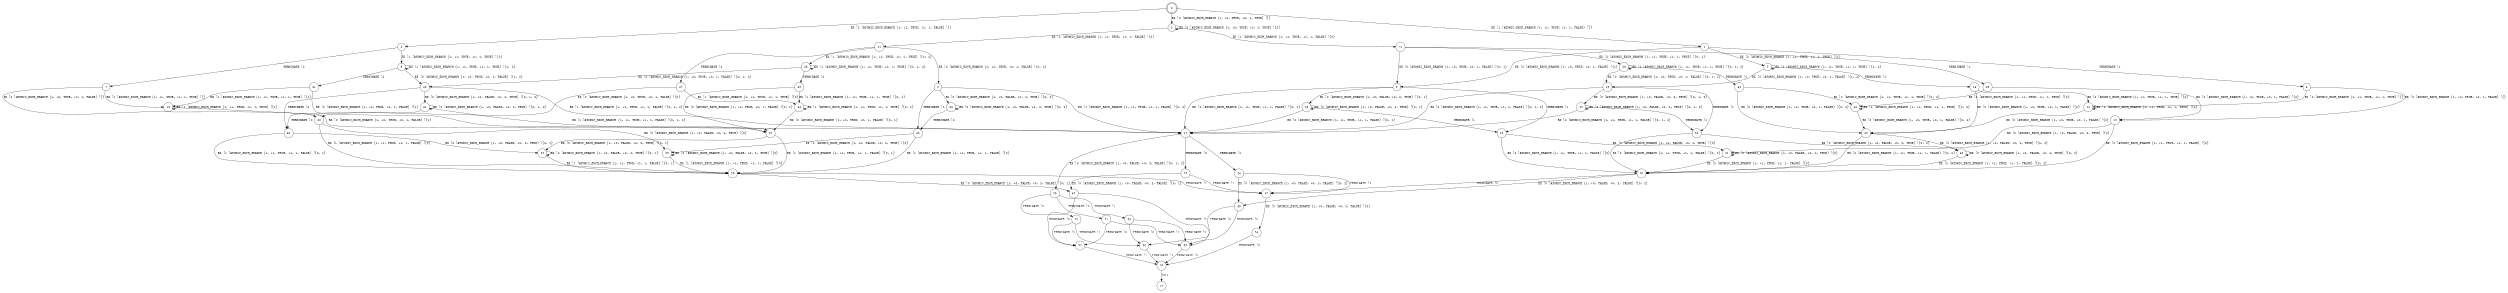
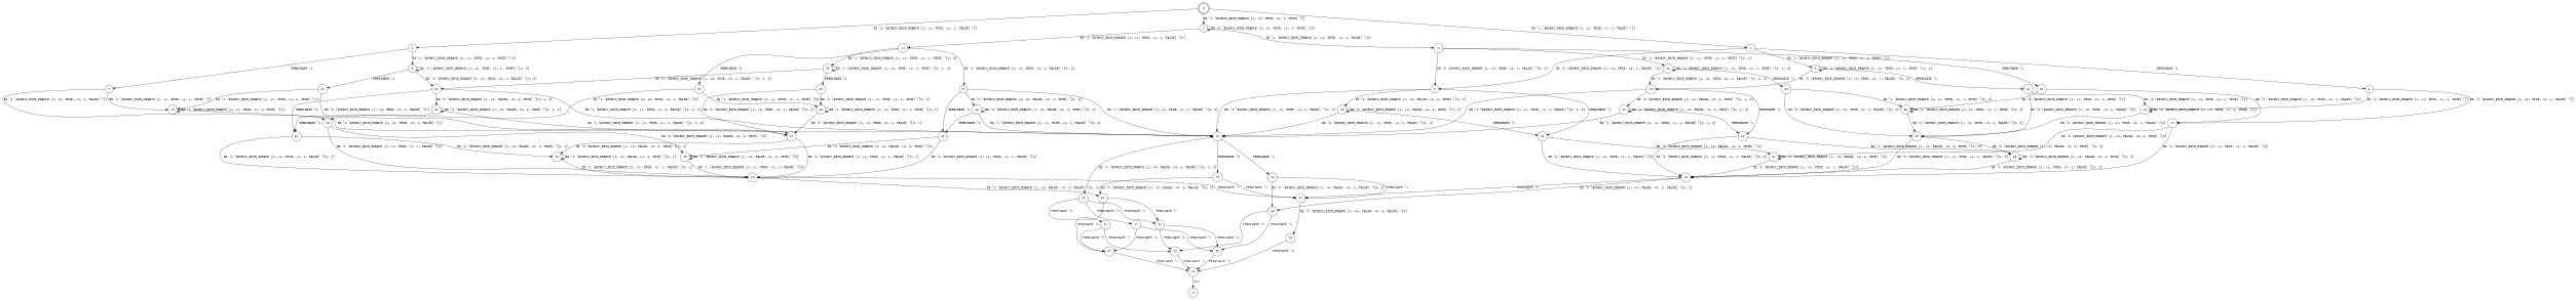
  digraph {
    fontname="Courier Prime"
    node [fontname="Courier Prime" shape=circle]
    edge [fontname="Courier Prime"]
    0 [peripheries=2]
    1
    2
    3
    4
    5
    6
    7
    8
    n10 [label=70]
    11
    12
    13
    14
    15
    16
    17
    18
    19
    20
    21
    22
    9
    23
    24
    25
    26
    27
    28
    29
    30
    31
    32
    33
    34
    35
    36
    37
    38
    39
    40
    41
    42
    43
    44
    45
    46
    47
    48
    49
    50
    51
    52
    53
    54
    n56 [label=85]
    56
    57
    58
    59
    0 -> 1 [label="EX !1 !ATOMIC_EXCH_BRANCH (1, +1, TRUE, +1, 1, FALSE) !{}"]
    0 -> 2 [label="EX !2 !ATOMIC_EXCH_BRANCH (1, +1, TRUE, +1, 1, FALSE) !{}"]
    0 -> 3 [label="EX !0 !ATOMIC_EXCH_BRANCH (1, +0, TRUE, +0, 1, TRUE) !{}"]
    1 -> 4 [label="TERMINATE !1"]
    1 -> 5 [label="EX !2 !ATOMIC_EXCH_BRANCH (1, +1, TRUE, +1, 1, TRUE) !{1}"]
    1 -> 6 [label="EX !0 !ATOMIC_EXCH_BRANCH (1, +0, TRUE, +0, 1, FALSE) !{1}"]
    2 -> 7 [label="TERMINATE !2"]
    2 -> 8 [label="EX !1 !ATOMIC_EXCH_BRANCH (1, +1, TRUE, +1, 1, TRUE) !{2}"]
    3 -> 3 [label="EX !0 !ATOMIC_EXCH_BRANCH (1, +0, TRUE, +0, 1, TRUE) !{0}"]
    3 -> n10 [label="EX !1 !ATOMIC_EXCH_BRANCH (1, +1, TRUE, +1, 1, FALSE) !{0}"]
    3 -> 11 [label="EX !2 !ATOMIC_EXCH_BRANCH (1, +1, TRUE, +1, 1, FALSE) !{0}"]
    4 -> 12 [label="EX !2 !ATOMIC_EXCH_BRANCH (1, +1, TRUE, +1, 1, TRUE) !{}"]
    4 -> 13 [label="EX !0 !ATOMIC_EXCH_BRANCH (1, +0, TRUE, +0, 1, FALSE) !{}"]
    5 -> 5 [label="EX !2 !ATOMIC_EXCH_BRANCH (1, +1, TRUE, +1, 1, TRUE) !{1, 2}"]
    5 -> 14 [label="TERMINATE !1"]
    5 -> 15 [label="EX !0 !ATOMIC_EXCH_BRANCH (1, +0, TRUE, +0, 1, FALSE) !{1, 2}"]
    6 -> 16 [label="TERMINATE !1"]
    6 -> 17 [label="EX !2 !ATOMIC_EXCH_BRANCH (1, +1, TRUE, +1, 1, FALSE) !{0, 1}"]
    6 -> 18 [label="EX !0 !ATOMIC_EXCH_BRANCH (1, +0, FALSE, +0, 2, TRUE) !{0, 1}"]
    7 -> 19 [label="EX !1 !ATOMIC_EXCH_BRANCH (1, +1, TRUE, +1, 1, TRUE) !{}"]
    7 -> 20 [label="EX !0 !ATOMIC_EXCH_BRANCH (1, +0, TRUE, +0, 1, FALSE) !{}"]
    8 -> 8 [label="EX !1 !ATOMIC_EXCH_BRANCH (1, +1, TRUE, +1, 1, TRUE) !{1, 2}"]
    8 -> 21 [label="TERMINATE !2"]
    8 -> 22 [label="EX !0 !ATOMIC_EXCH_BRANCH (1, +0, TRUE, +0, 1, FALSE) !{1, 2}"]
    n10 -> 6 [label="EX !0 !ATOMIC_EXCH_BRANCH (1, +0, TRUE, +0, 1, FALSE) !{0, 1}"]
    n10 -> 25 [label="TERMINATE !1"]
    n10 -> 26 [label="EX !2 !ATOMIC_EXCH_BRANCH (1, +1, TRUE, +1, 1, TRUE) !{0, 1}"]
    11 -> 9 [label="EX !0 !ATOMIC_EXCH_BRANCH (1, +0, TRUE, +0, 1, FALSE) !{0, 2}"]
    11 -> 27 [label="TERMINATE !2"]
    11 -> 28 [label="EX !1 !ATOMIC_EXCH_BRANCH (1, +1, TRUE, +1, 1, TRUE) !{0, 2}"]
    12 -> 12 [label="EX !2 !ATOMIC_EXCH_BRANCH (1, +1, TRUE, +1, 1, TRUE) !{2}"]
    12 -> 29 [label="EX !0 !ATOMIC_EXCH_BRANCH (1, +0, TRUE, +0, 1, FALSE) !{2}"]
    13 -> 30 [label="EX !2 !ATOMIC_EXCH_BRANCH (1, +1, TRUE, +1, 1, FALSE) !{0}"]
    13 -> 31 [label="EX !0 !ATOMIC_EXCH_BRANCH (1, +0, FALSE, +0, 2, TRUE) !{0}"]
    14 -> 12 [label="EX !2 !ATOMIC_EXCH_BRANCH (1, +1, TRUE, +1, 1, TRUE) !{2}"]
    14 -> 29 [label="EX !0 !ATOMIC_EXCH_BRANCH (1, +0, TRUE, +0, 1, FALSE) !{2}"]
    15 -> 17 [label="EX !2 !ATOMIC_EXCH_BRANCH (1, +1, TRUE, +1, 1, FALSE) !{0, 1, 2}"]
    15 -> 32 [label="TERMINATE !1"]
    15 -> 33 [label="EX !0 !ATOMIC_EXCH_BRANCH (1, +0, FALSE, +0, 2, TRUE) !{0, 1, 2}"]
    16 -> 30 [label="EX !2 !ATOMIC_EXCH_BRANCH (1, +1, TRUE, +1, 1, FALSE) !{0}"]
    16 -> 31 [label="EX !0 !ATOMIC_EXCH_BRANCH (1, +0, FALSE, +0, 2, TRUE) !{0}"]
    17 -> 34 [label="TERMINATE !1"]
    17 -> 35 [label="TERMINATE !2"]
    17 -> 36 [label="EX !0 !ATOMIC_EXCH_BRANCH (1, +0, FALSE, +0, 2, FALSE) !{0, 1, 2}"]
    18 -> 16 [label="TERMINATE !1"]
    18 -> 17 [label="EX !2 !ATOMIC_EXCH_BRANCH (1, +1, TRUE, +1, 1, FALSE) !{0, 1}"]
    18 -> 18 [label="EX !0 !ATOMIC_EXCH_BRANCH (1, +0, FALSE, +0, 2, TRUE) !{0, 1}"]
    19 -> 19 [label="EX !1 !ATOMIC_EXCH_BRANCH (1, +1, TRUE, +1, 1, TRUE) !{1}"]
    19 -> 37 [label="EX !0 !ATOMIC_EXCH_BRANCH (1, +0, TRUE, +0, 1, FALSE) !{1}"]
    20 -> 38 [label="EX !1 !ATOMIC_EXCH_BRANCH (1, +1, TRUE, +1, 1, FALSE) !{0}"]
    20 -> 39 [label="EX !0 !ATOMIC_EXCH_BRANCH (1, +0, FALSE, +0, 2, TRUE) !{0}"]
    21 -> 19 [label="EX !1 !ATOMIC_EXCH_BRANCH (1, +1, TRUE, +1, 1, TRUE) !{1}"]
    21 -> 37 [label="EX !0 !ATOMIC_EXCH_BRANCH (1, +0, TRUE, +0, 1, FALSE) !{1}"]
    22 -> 17 [label="EX !1 !ATOMIC_EXCH_BRANCH (1, +1, TRUE, +1, 1, FALSE) !{0, 1, 2}"]
    22 -> 40 [label="TERMINATE !2"]
    22 -> 41 [label="EX !0 !ATOMIC_EXCH_BRANCH (1, +0, FALSE, +0, 2, TRUE) !{0, 1, 2}"]
    9 -> 17 [label="EX !1 !ATOMIC_EXCH_BRANCH (1, +1, TRUE, +1, 1, FALSE) !{0, 2}"]
    9 -> 23 [label="TERMINATE !2"]
    9 -> 24 [label="EX !0 !ATOMIC_EXCH_BRANCH (1, +0, FALSE, +0, 2, TRUE) !{0, 2}"]
    23 -> 38 [label="EX !1 !ATOMIC_EXCH_BRANCH (1, +1, TRUE, +1, 1, FALSE) !{0}"]
    23 -> 39 [label="EX !0 !ATOMIC_EXCH_BRANCH (1, +0, FALSE, +0, 2, TRUE) !{0}"]
+   24 -> 17 [label="EX !1 !ATOMIC_EXCH_BRANCH (1, +1, TRUE, +1, 1, FALSE) !{0, 2}"]
    24 -> 23 [label="TERMINATE !2"]
    24 -> 24 [label="EX !0 !ATOMIC_EXCH_BRANCH (1, +0, FALSE, +0, 2, TRUE) !{0, 2}"]
    25 -> 13 [label="EX !0 !ATOMIC_EXCH_BRANCH (1, +0, TRUE, +0, 1, FALSE) !{0}"]
    25 -> 42 [label="EX !2 !ATOMIC_EXCH_BRANCH (1, +1, TRUE, +1, 1, TRUE) !{0}"]
    26 -> 15 [label="EX !0 !ATOMIC_EXCH_BRANCH (1, +0, TRUE, +0, 1, FALSE) !{0, 1, 2}"]
    26 -> 26 [label="EX !2 !ATOMIC_EXCH_BRANCH (1, +1, TRUE, +1, 1, TRUE) !{0, 1, 2}"]
    26 -> 43 [label="TERMINATE !1"]
    27 -> 20 [label="EX !0 !ATOMIC_EXCH_BRANCH (1, +0, TRUE, +0, 1, FALSE) !{0}"]
    27 -> 44 [label="EX !1 !ATOMIC_EXCH_BRANCH (1, +1, TRUE, +1, 1, TRUE) !{0}"]
    28 -> 22 [label="EX !0 !ATOMIC_EXCH_BRANCH (1, +0, TRUE, +0, 1, FALSE) !{0, 1, 2}"]
    28 -> 28 [label="EX !1 !ATOMIC_EXCH_BRANCH (1, +1, TRUE, +1, 1, TRUE) !{0, 1, 2}"]
    28 -> 45 [label="TERMINATE !2"]
    29 -> 30 [label="EX !2 !ATOMIC_EXCH_BRANCH (1, +1, TRUE, +1, 1, FALSE) !{0, 2}"]
    29 -> 46 [label="EX !0 !ATOMIC_EXCH_BRANCH (1, +0, FALSE, +0, 2, TRUE) !{0, 2}"]
    30 -> 47 [label="TERMINATE !2"]
    30 -> 48 [label="EX !0 !ATOMIC_EXCH_BRANCH (1, +0, FALSE, +0, 2, FALSE) !{0, 2}"]
    31 -> 30 [label="EX !2 !ATOMIC_EXCH_BRANCH (1, +1, TRUE, +1, 1, FALSE) !{0}"]
    31 -> 31 [label="EX !0 !ATOMIC_EXCH_BRANCH (1, +0, FALSE, +0, 2, TRUE) !{0}"]
    32 -> 30 [label="EX !2 !ATOMIC_EXCH_BRANCH (1, +1, TRUE, +1, 1, FALSE) !{0, 2}"]
    32 -> 46 [label="EX !0 !ATOMIC_EXCH_BRANCH (1, +0, FALSE, +0, 2, TRUE) !{0, 2}"]
    33 -> 17 [label="EX !2 !ATOMIC_EXCH_BRANCH (1, +1, TRUE, +1, 1, FALSE) !{0, 1, 2}"]
    33 -> 32 [label="TERMINATE !1"]
    33 -> 33 [label="EX !0 !ATOMIC_EXCH_BRANCH (1, +0, FALSE, +0, 2, TRUE) !{0, 1, 2}"]
    34 -> 47 [label="TERMINATE !2"]
    34 -> 48 [label="EX !0 !ATOMIC_EXCH_BRANCH (1, +0, FALSE, +0, 2, FALSE) !{0, 2}"]
    35 -> 47 [label="TERMINATE !1"]
    35 -> 49 [label="EX !0 !ATOMIC_EXCH_BRANCH (1, +0, FALSE, +0, 2, FALSE) !{0, 1}"]
    36 -> 50 [label="TERMINATE !1"]
    36 -> 51 [label="TERMINATE !2"]
    36 -> 52 [label="TERMINATE !0"]
    37 -> 38 [label="EX !1 !ATOMIC_EXCH_BRANCH (1, +1, TRUE, +1, 1, FALSE) !{0, 1}"]
    37 -> 53 [label="EX !0 !ATOMIC_EXCH_BRANCH (1, +0, FALSE, +0, 2, TRUE) !{0, 1}"]
    38 -> 47 [label="TERMINATE !1"]
    38 -> 49 [label="EX !0 !ATOMIC_EXCH_BRANCH (1, +0, FALSE, +0, 2, FALSE) !{0, 1}"]
    39 -> 38 [label="EX !1 !ATOMIC_EXCH_BRANCH (1, +1, TRUE, +1, 1, FALSE) !{0}"]
    39 -> 39 [label="EX !0 !ATOMIC_EXCH_BRANCH (1, +0, FALSE, +0, 2, TRUE) !{0}"]
    40 -> 38 [label="EX !1 !ATOMIC_EXCH_BRANCH (1, +1, TRUE, +1, 1, FALSE) !{0, 1}"]
    40 -> 53 [label="EX !0 !ATOMIC_EXCH_BRANCH (1, +0, FALSE, +0, 2, TRUE) !{0, 1}"]
    41 -> 17 [label="EX !1 !ATOMIC_EXCH_BRANCH (1, +1, TRUE, +1, 1, FALSE) !{0, 1, 2}"]
    41 -> 40 [label="TERMINATE !2"]
    41 -> 41 [label="EX !0 !ATOMIC_EXCH_BRANCH (1, +0, FALSE, +0, 2, TRUE) !{0, 1, 2}"]
    42 -> 29 [label="EX !0 !ATOMIC_EXCH_BRANCH (1, +0, TRUE, +0, 1, FALSE) !{0, 2}"]
    42 -> 42 [label="EX !2 !ATOMIC_EXCH_BRANCH (1, +1, TRUE, +1, 1, TRUE) !{0, 2}"]
    43 -> 29 [label="EX !0 !ATOMIC_EXCH_BRANCH (1, +0, TRUE, +0, 1, FALSE) !{0, 2}"]
    43 -> 42 [label="EX !2 !ATOMIC_EXCH_BRANCH (1, +1, TRUE, +1, 1, TRUE) !{0, 2}"]
    44 -> 37 [label="EX !0 !ATOMIC_EXCH_BRANCH (1, +0, TRUE, +0, 1, FALSE) !{0, 1}"]
    44 -> 44 [label="EX !1 !ATOMIC_EXCH_BRANCH (1, +1, TRUE, +1, 1, TRUE) !{0, 1}"]
    45 -> 37 [label="EX !0 !ATOMIC_EXCH_BRANCH (1, +0, TRUE, +0, 1, FALSE) !{0, 1}"]
    45 -> 44 [label="EX !1 !ATOMIC_EXCH_BRANCH (1, +1, TRUE, +1, 1, TRUE) !{0, 1}"]
    46 -> 30 [label="EX !2 !ATOMIC_EXCH_BRANCH (1, +1, TRUE, +1, 1, FALSE) !{0, 2}"]
    46 -> 46 [label="EX !0 !ATOMIC_EXCH_BRANCH (1, +0, FALSE, +0, 2, TRUE) !{0, 2}"]
    47 -> 54 [label="EX !0 !ATOMIC_EXCH_BRANCH (1, +0, FALSE, +0, 2, FALSE) !{0}"]
    48 -> n56 [label="TERMINATE !2"]
    48 -> 56 [label="TERMINATE !0"]
-   49 -> n56 [label="TERMINATE !1"]
+   49 -> 50 [label="TERMINATE !1"]
    49 -> 57 [label="TERMINATE !0"]
    50 -> n56 [label="TERMINATE !2"]
    50 -> 56 [label="TERMINATE !0"]
    51 -> n56 [label="TERMINATE !1"]
    51 -> 57 [label="TERMINATE !0"]
    52 -> 56 [label="TERMINATE !1"]
    52 -> 57 [label="TERMINATE !2"]
    53 -> 38 [label="EX !1 !ATOMIC_EXCH_BRANCH (1, +1, TRUE, +1, 1, FALSE) !{0, 1}"]
    53 -> 53 [label="EX !0 !ATOMIC_EXCH_BRANCH (1, +0, FALSE, +0, 2, TRUE) !{0, 1}"]
    54 -> 58 [label="TERMINATE !0"]
    n56 -> 58 [label="TERMINATE !0"]
    56 -> 58 [label="TERMINATE !2"]
    57 -> 58 [label="TERMINATE !1"]
    58 -> 59 [label=exit]
  }
